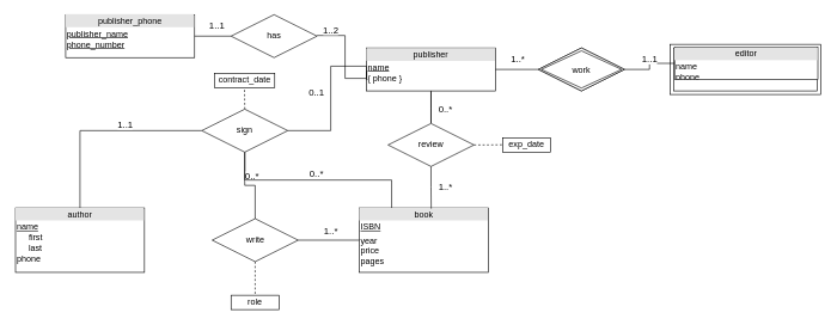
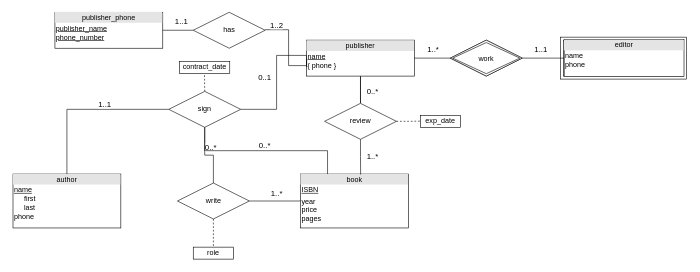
  <mxCell id="0" />
  <mxCell id="1" parent="0" />
  <mxCell id="2" value="&lt;div style=&quot;text-align: center ; box-sizing: border-box ; width: 100% ; background: rgb(228 , 228 , 228) ; padding: 2px&quot;&gt;book&lt;/div&gt;&lt;table style=&quot;width: 100% ; font-size: 1em&quot; cellpadding=&quot;2&quot; cellspacing=&quot;0&quot;&gt;&lt;tbody&gt;&lt;tr&gt;&lt;td&gt;&lt;u&gt;ISBN&lt;/u&gt;&lt;/td&gt;&lt;td&gt;&lt;br&gt;&lt;/td&gt;&lt;/tr&gt;&lt;tr&gt;&lt;td&gt;year&lt;br&gt;price&lt;br&gt;pages&lt;/td&gt;&lt;td&gt;&lt;br&gt;&lt;/td&gt;&lt;/tr&gt;&lt;tr&gt;&lt;td&gt;&lt;/td&gt;&lt;td&gt;&lt;br&gt;&lt;/td&gt;&lt;/tr&gt;&lt;/tbody&gt;&lt;/table&gt;" style="verticalAlign=top;align=left;overflow=fill;html=1;" vertex="1" parent="1"><mxGeometry x="500" y="290" width="180" height="90" as="geometry" /></mxCell>
  <mxCell id="3" value="&lt;div style=&quot;text-align: center ; box-sizing: border-box ; width: 100% ; background: rgb(228 , 228 , 228) ; padding: 2px&quot;&gt;author&lt;/div&gt;&lt;table style=&quot;width: 100% ; font-size: 1em&quot; cellpadding=&quot;2&quot; cellspacing=&quot;0&quot;&gt;&lt;tbody&gt;&lt;tr&gt;&lt;td&gt;&lt;u&gt;name&lt;/u&gt;&lt;br&gt;&amp;nbsp; &amp;nbsp; &amp;nbsp;first&lt;br&gt;&amp;nbsp; &amp;nbsp; &amp;nbsp;last&lt;br&gt;phone&lt;/td&gt;&lt;td&gt;&lt;/td&gt;&lt;/tr&gt;&lt;tr&gt;&lt;td&gt;&lt;/td&gt;&lt;td&gt;&lt;br&gt;&lt;/td&gt;&lt;/tr&gt;&lt;/tbody&gt;&lt;/table&gt;" style="verticalAlign=top;align=left;overflow=fill;html=1;" vertex="1" parent="1"><mxGeometry x="20" y="290" width="180" height="90" as="geometry" /></mxCell>
  <mxCell id="4" value="&lt;div style=&quot;text-align: center ; box-sizing: border-box ; width: 100% ; background: rgb(228 , 228 , 228) ; padding: 2px&quot;&gt;publisher&lt;/div&gt;&lt;table style=&quot;width: 100% ; font-size: 1em&quot; cellpadding=&quot;2&quot; cellspacing=&quot;0&quot;&gt;&lt;tbody&gt;&lt;tr&gt;&lt;td&gt;&lt;u&gt;name&lt;/u&gt;&lt;br&gt;{ phone }&lt;/td&gt;&lt;td&gt;&lt;/td&gt;&lt;/tr&gt;&lt;tr&gt;&lt;td&gt;&lt;/td&gt;&lt;td&gt;&lt;br&gt;&lt;/td&gt;&lt;/tr&gt;&lt;/tbody&gt;&lt;/table&gt;" style="verticalAlign=top;align=left;overflow=fill;html=1;" vertex="1" parent="1"><mxGeometry x="510" y="66.5" width="180" height="60" as="geometry" /></mxCell>
  <mxCell id="5" value="Entity" style="shape=ext;margin=3;double=1;whiteSpace=wrap;html=1;align=center;" vertex="1" parent="1"><mxGeometry x="934" y="61.5" width="210" height="70" as="geometry" /></mxCell>
- <mxCell id="6" value="&lt;div style=&quot;text-align: center ; box-sizing: border-box ; width: 100% ; background: rgb(228 , 228 , 228) ; padding: 2px&quot;&gt;editor&lt;/div&gt;&lt;table style=&quot;width: 100% ; font-size: 1em&quot; cellpadding=&quot;2&quot; cellspacing=&quot;0&quot;&gt;&lt;tbody&gt;&lt;tr&gt;&lt;td&gt;name&lt;br&gt;phone&lt;/td&gt;&lt;td&gt;&lt;br&gt;&lt;/td&gt;&lt;/tr&gt;&lt;tr&gt;&lt;td&gt;&lt;br&gt;&lt;/td&gt;&lt;td&gt;&lt;br&gt;&lt;/td&gt;&lt;/tr&gt;&lt;tr&gt;&lt;td&gt;&lt;/td&gt;&lt;td&gt;&lt;br&gt;&lt;/td&gt;&lt;/tr&gt;&lt;/tbody&gt;&lt;/table&gt;" style="verticalAlign=top;align=left;overflow=fill;html=1;" vertex="1" parent="1"><mxGeometry x="940" y="65.5" width="200" height="45" as="geometry" /></mxCell>
+ <mxCell id="6" value="&lt;div style=&quot;text-align: center ; box-sizing: border-box ; width: 100% ; background: rgb(228 , 228 , 228) ; padding: 2px&quot;&gt;editor&lt;/div&gt;&lt;table style=&quot;width: 100% ; font-size: 1em&quot; cellpadding=&quot;2&quot; cellspacing=&quot;0&quot;&gt;&lt;tbody&gt;&lt;tr&gt;&lt;td&gt;name&lt;br&gt;phone&lt;/td&gt;&lt;td&gt;&lt;br&gt;&lt;/td&gt;&lt;/tr&gt;&lt;tr&gt;&lt;td&gt;&lt;br&gt;&lt;/td&gt;&lt;td&gt;&lt;br&gt;&lt;/td&gt;&lt;/tr&gt;&lt;tr&gt;&lt;td&gt;&lt;/td&gt;&lt;td&gt;&lt;br&gt;&lt;/td&gt;&lt;/tr&gt;&lt;/tbody&gt;&lt;/table&gt;" style="verticalAlign=top;align=left;overflow=fill;html=1;" vertex="1" parent="1"><mxGeometry x="940" y="65.5" width="200" height="62" as="geometry" /></mxCell>
  <mxCell id="7" value="&lt;font style=&quot;font-size: 13px&quot;&gt;0..*&lt;/font&gt;" style="edgeStyle=orthogonalEdgeStyle;rounded=0;orthogonalLoop=1;jettySize=auto;html=1;endArrow=none;endFill=0;" edge="1" parent="1" source="10" target="21"><mxGeometry x="-0.058" y="-13" relative="1" as="geometry"><mxPoint as="offset" /></mxGeometry></mxCell>
  <mxCell id="8" value="&lt;font style=&quot;font-size: 13px&quot;&gt;1..*&lt;/font&gt;" style="edgeStyle=orthogonalEdgeStyle;rounded=0;orthogonalLoop=1;jettySize=auto;html=1;exitX=1;exitY=0.5;exitDx=0;exitDy=0;entryX=0;entryY=0.5;entryDx=0;entryDy=0;endArrow=none;endFill=0;" edge="1" parent="1" source="10" target="2"><mxGeometry x="0.064" y="13" relative="1" as="geometry"><mxPoint as="offset" /></mxGeometry></mxCell>
  <mxCell id="9" style="edgeStyle=orthogonalEdgeStyle;rounded=0;orthogonalLoop=1;jettySize=auto;html=1;exitX=0.5;exitY=1;exitDx=0;exitDy=0;endArrow=none;endFill=0;dashed=1;" edge="1" parent="1" source="10" target="22"><mxGeometry relative="1" as="geometry"><mxPoint x="354.882" y="412" as="targetPoint" /></mxGeometry></mxCell>
  <mxCell id="10" value="write" style="shape=rhombus;perimeter=rhombusPerimeter;whiteSpace=wrap;html=1;align=center;" vertex="1" parent="1"><mxGeometry x="294.5" y="305" width="120" height="60" as="geometry" /></mxCell>
  <mxCell id="11" style="edgeStyle=orthogonalEdgeStyle;rounded=0;orthogonalLoop=1;jettySize=auto;html=1;endArrow=none;endFill=0;" edge="1" parent="1" source="15"><mxGeometry relative="1" as="geometry"><mxPoint x="600" y="127" as="targetPoint" /></mxGeometry></mxCell>
  <mxCell id="12" value="&lt;font style=&quot;font-size: 13px&quot;&gt;0..*&lt;/font&gt;" style="edgeStyle=orthogonalEdgeStyle;rounded=0;orthogonalLoop=1;jettySize=auto;html=1;entryX=0.5;entryY=1;entryDx=0;entryDy=0;endArrow=none;endFill=0;" edge="1" parent="1" source="15" target="4"><mxGeometry x="-0.121" y="-20" relative="1" as="geometry"><mxPoint as="offset" /></mxGeometry></mxCell>
  <mxCell id="13" value="&lt;font style=&quot;font-size: 13px&quot;&gt;1..*&lt;/font&gt;" style="edgeStyle=orthogonalEdgeStyle;rounded=0;orthogonalLoop=1;jettySize=auto;html=1;entryX=0.557;entryY=0.01;entryDx=0;entryDy=0;entryPerimeter=0;endArrow=none;endFill=0;" edge="1" parent="1" source="15" target="2"><mxGeometry x="-0.009" y="20" relative="1" as="geometry"><mxPoint as="offset" /></mxGeometry></mxCell>
  <mxCell id="14" style="edgeStyle=orthogonalEdgeStyle;rounded=0;orthogonalLoop=1;jettySize=auto;html=1;exitX=1;exitY=0.5;exitDx=0;exitDy=0;dashed=1;endArrow=none;endFill=0;" edge="1" parent="1" source="15"><mxGeometry relative="1" as="geometry"><mxPoint x="700" y="201.765" as="targetPoint" /></mxGeometry></mxCell>
  <mxCell id="15" value="review" style="shape=rhombus;perimeter=rhombusPerimeter;whiteSpace=wrap;html=1;align=center;" vertex="1" parent="1"><mxGeometry x="540" y="172" width="120" height="60" as="geometry" /></mxCell>
  <mxCell id="16" value="&lt;font style=&quot;font-size: 13px&quot;&gt;0..1&lt;/font&gt;" style="edgeStyle=orthogonalEdgeStyle;rounded=0;orthogonalLoop=1;jettySize=auto;html=1;endArrow=none;endFill=0;entryX=0;entryY=0.75;entryDx=0;entryDy=0;" edge="1" parent="1" source="21" target="4"><mxGeometry x="0.026" y="20" relative="1" as="geometry"><mxPoint x="440" y="102" as="targetPoint" /><Array as="points"><mxPoint x="460" y="182" /><mxPoint x="460" y="92" /><mxPoint x="510" y="92" /></Array><mxPoint as="offset" /></mxGeometry></mxCell>
  <mxCell id="17" value="&lt;font style=&quot;font-size: 13px&quot;&gt;0..*&lt;/font&gt;" style="edgeStyle=orthogonalEdgeStyle;rounded=0;orthogonalLoop=1;jettySize=auto;html=1;exitX=0.5;exitY=1;exitDx=0;exitDy=0;entryX=0.25;entryY=0;entryDx=0;entryDy=0;endArrow=none;endFill=0;" edge="1" parent="1" source="21" target="2"><mxGeometry x="-0.018" y="9" relative="1" as="geometry"><mxPoint as="offset" /></mxGeometry></mxCell>
  <mxCell id="18" style="edgeStyle=orthogonalEdgeStyle;rounded=0;orthogonalLoop=1;jettySize=auto;html=1;exitX=0;exitY=0.5;exitDx=0;exitDy=0;entryX=0.5;entryY=0;entryDx=0;entryDy=0;endArrow=none;endFill=0;" edge="1" parent="1" source="21" target="3"><mxGeometry relative="1" as="geometry" /></mxCell>
  <mxCell id="19" value="&lt;font style=&quot;font-size: 13px&quot;&gt;1..1&lt;/font&gt;" style="edgeLabel;html=1;align=center;verticalAlign=middle;resizable=0;points=[];" vertex="1" connectable="0" parent="18"><mxGeometry x="-0.216" y="-1" relative="1" as="geometry"><mxPoint x="1" y="-9" as="offset" /></mxGeometry></mxCell>
  <mxCell id="20" style="edgeStyle=orthogonalEdgeStyle;rounded=0;orthogonalLoop=1;jettySize=auto;html=1;exitX=0.5;exitY=0;exitDx=0;exitDy=0;endArrow=none;endFill=0;dashed=1;" edge="1" parent="1" source="21"><mxGeometry relative="1" as="geometry"><mxPoint x="339.588" y="122" as="targetPoint" /></mxGeometry></mxCell>
  <mxCell id="21" value="sign" style="shape=rhombus;perimeter=rhombusPerimeter;whiteSpace=wrap;html=1;align=center;" vertex="1" parent="1"><mxGeometry x="280" y="152" width="120" height="60" as="geometry" /></mxCell>
  <mxCell id="22" value="role" style="whiteSpace=wrap;html=1;align=center;" vertex="1" parent="1"><mxGeometry x="320.88" y="412" width="67.25" height="20" as="geometry" /></mxCell>
  <mxCell id="23" value="exp_date" style="whiteSpace=wrap;html=1;align=center;" vertex="1" parent="1"><mxGeometry x="700" y="192" width="67.25" height="20" as="geometry" /></mxCell>
  <mxCell id="24" value="contract_date" style="whiteSpace=wrap;html=1;align=center;" vertex="1" parent="1"><mxGeometry x="298.18" y="102" width="83.63" height="20" as="geometry" /></mxCell>
  <mxCell id="25" value="&lt;font style=&quot;font-size: 13px&quot;&gt;1..1&lt;/font&gt;" style="edgeStyle=orthogonalEdgeStyle;rounded=0;orthogonalLoop=1;jettySize=auto;html=1;entryX=0;entryY=0.5;entryDx=0;entryDy=0;endArrow=none;endFill=0;" edge="1" parent="1" source="27" target="6"><mxGeometry x="-0.143" y="15" relative="1" as="geometry"><mxPoint x="1" as="offset" /></mxGeometry></mxCell>
  <mxCell id="26" value="&lt;font style=&quot;font-size: 13px&quot;&gt;1..*&lt;/font&gt;" style="edgeStyle=orthogonalEdgeStyle;rounded=0;orthogonalLoop=1;jettySize=auto;html=1;entryX=1;entryY=0.5;entryDx=0;entryDy=0;endArrow=none;endFill=0;" edge="1" parent="1" source="27" target="4"><mxGeometry y="-15" relative="1" as="geometry"><mxPoint x="1" as="offset" /></mxGeometry></mxCell>
  <mxCell id="27" value="work" style="shape=rhombus;perimeter=rhombusPerimeter;whiteSpace=wrap;html=1;align=center;" vertex="1" parent="1"><mxGeometry x="750" y="66.5" width="120" height="60" as="geometry" /></mxCell>
  <mxCell id="28" value="work" style="shape=rhombus;double=1;perimeter=rhombusPerimeter;whiteSpace=wrap;html=1;align=center;" vertex="1" parent="1"><mxGeometry x="750" y="66.5" width="120" height="60" as="geometry" /></mxCell>
  <mxCell id="29" value="&lt;div style=&quot;text-align: center ; box-sizing: border-box ; width: 100% ; background: rgb(228 , 228 , 228) ; padding: 2px&quot;&gt;publisher_phone&lt;/div&gt;&lt;table style=&quot;width: 100% ; font-size: 1em&quot; cellpadding=&quot;2&quot; cellspacing=&quot;0&quot;&gt;&lt;tbody&gt;&lt;tr&gt;&lt;td&gt;&lt;u&gt;publisher_name&lt;/u&gt;&lt;br&gt;&lt;u&gt;phone_number&lt;/u&gt;&lt;br&gt;&amp;nbsp; &amp;nbsp; &amp;nbsp;&lt;br&gt;&lt;br&gt;&lt;/td&gt;&lt;td&gt;&lt;br&gt;&lt;/td&gt;&lt;/tr&gt;&lt;tr&gt;&lt;td&gt;&lt;br&gt;&lt;/td&gt;&lt;td&gt;&lt;br&gt;&lt;/td&gt;&lt;/tr&gt;&lt;tr&gt;&lt;td&gt;&lt;/td&gt;&lt;td&gt;&lt;br&gt;&lt;/td&gt;&lt;/tr&gt;&lt;/tbody&gt;&lt;/table&gt;" style="verticalAlign=top;align=left;overflow=fill;html=1;" vertex="1" parent="1"><mxGeometry x="90" y="20" width="180" height="60" as="geometry" /></mxCell>
  <mxCell id="30" value="&lt;font style=&quot;font-size: 13px&quot;&gt;1..1&lt;/font&gt;" style="edgeStyle=orthogonalEdgeStyle;rounded=0;orthogonalLoop=1;jettySize=auto;html=1;endArrow=none;endFill=0;entryX=1;entryY=0.5;entryDx=0;entryDy=0;" edge="1" parent="1" source="32" target="29"><mxGeometry x="-0.2" y="-15" relative="1" as="geometry"><mxPoint x="480" as="targetPoint" y="-48" /><mxPoint as="offset" /></mxGeometry></mxCell>
  <mxCell id="31" value="&lt;font style=&quot;font-size: 13px&quot;&gt;1..2&lt;/font&gt;" style="edgeStyle=orthogonalEdgeStyle;rounded=0;orthogonalLoop=1;jettySize=auto;html=1;endArrow=none;endFill=0;" edge="1" parent="1"><mxGeometry x="-0.724" y="8" relative="1" as="geometry"><mxPoint x="510" y="99" as="targetPoint" /><mxPoint x="440.762" y="49.059" as="sourcePoint" /><Array as="points"><mxPoint x="480" y="49" /><mxPoint x="480" y="109" /></Array><mxPoint as="offset" /></mxGeometry></mxCell>
  <mxCell id="32" value="has" style="shape=rhombus;perimeter=rhombusPerimeter;whiteSpace=wrap;html=1;align=center;" vertex="1" parent="1"><mxGeometry x="320.88" y="20" width="120" height="60" as="geometry" /></mxCell>
